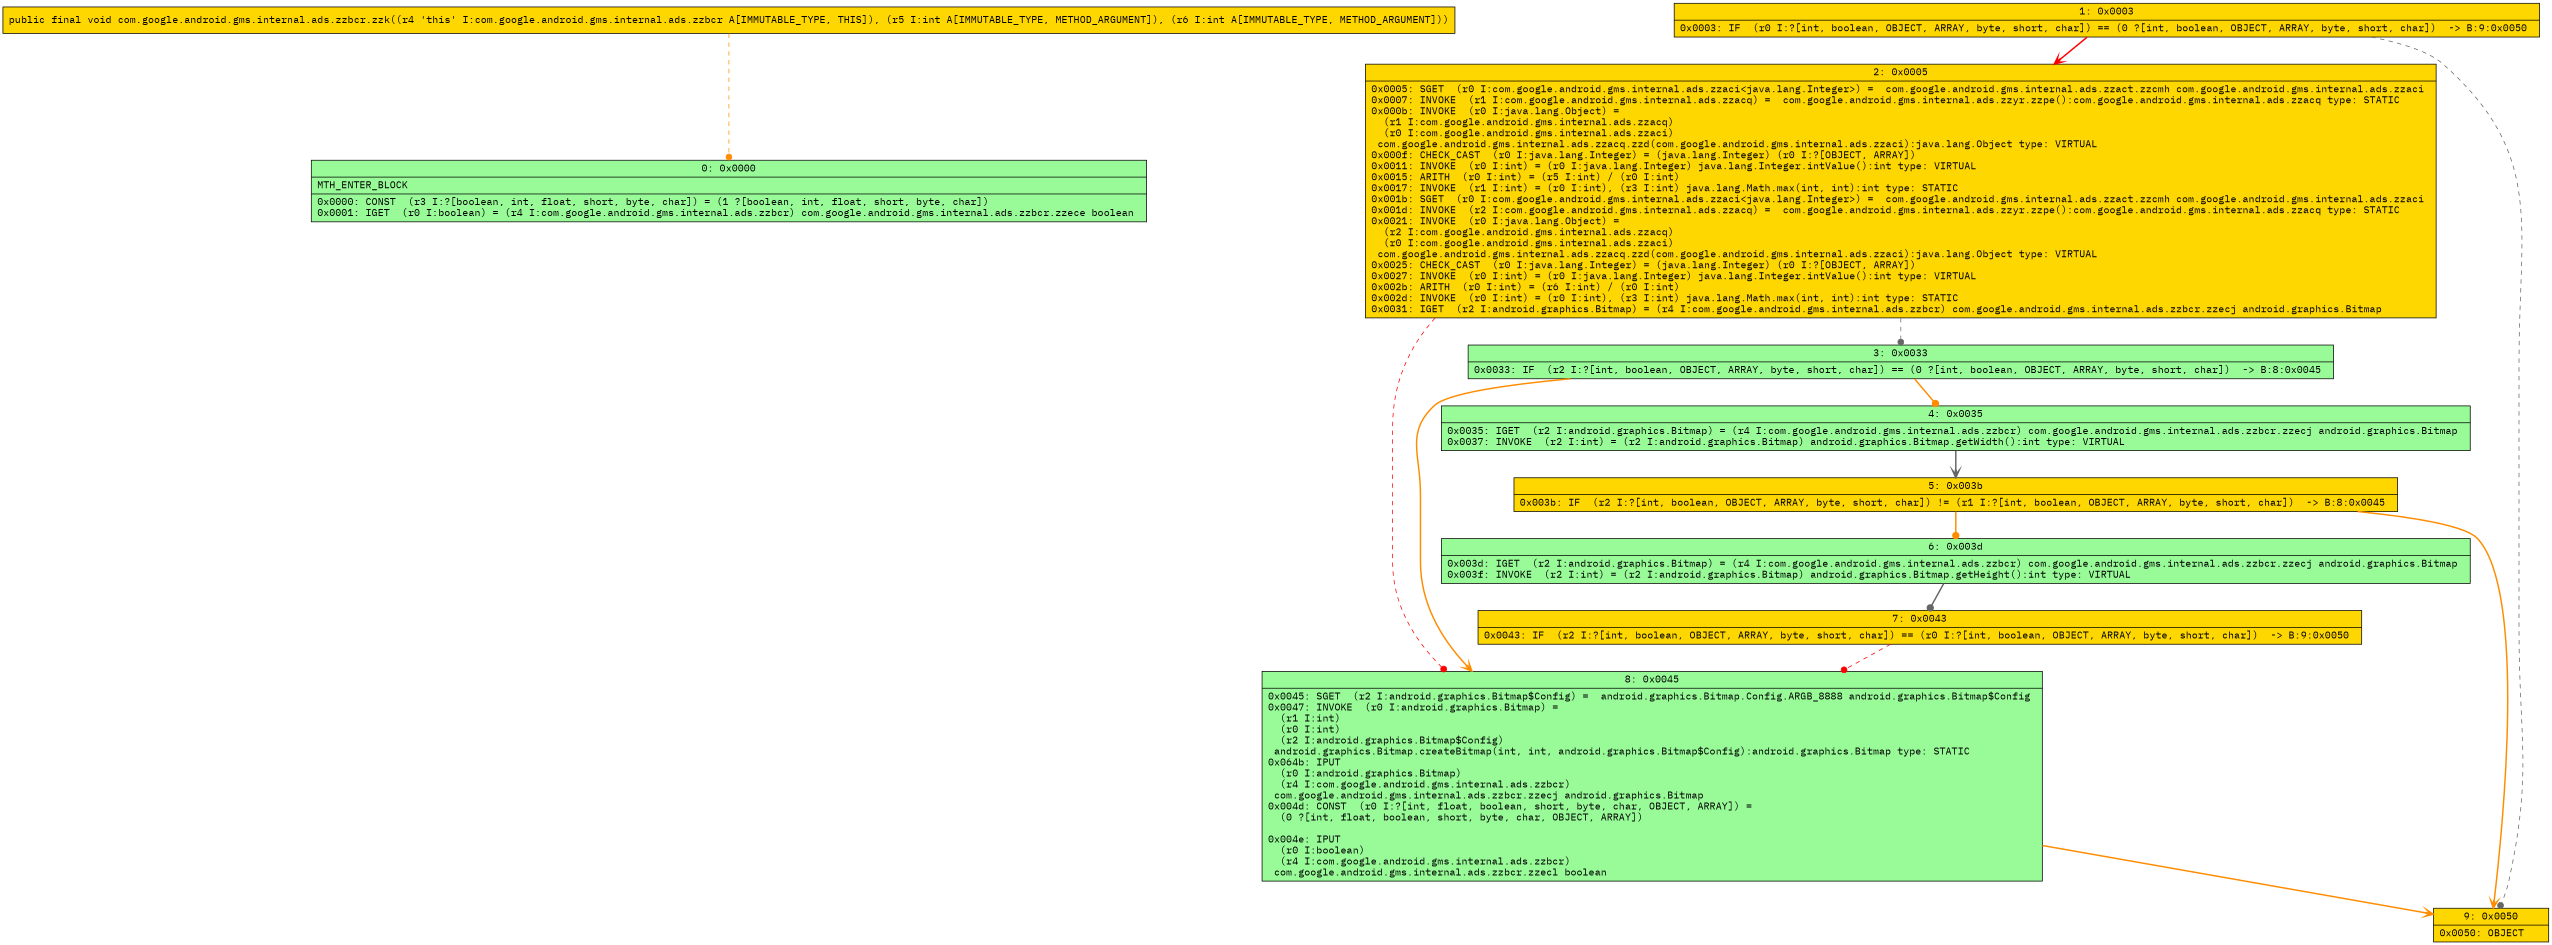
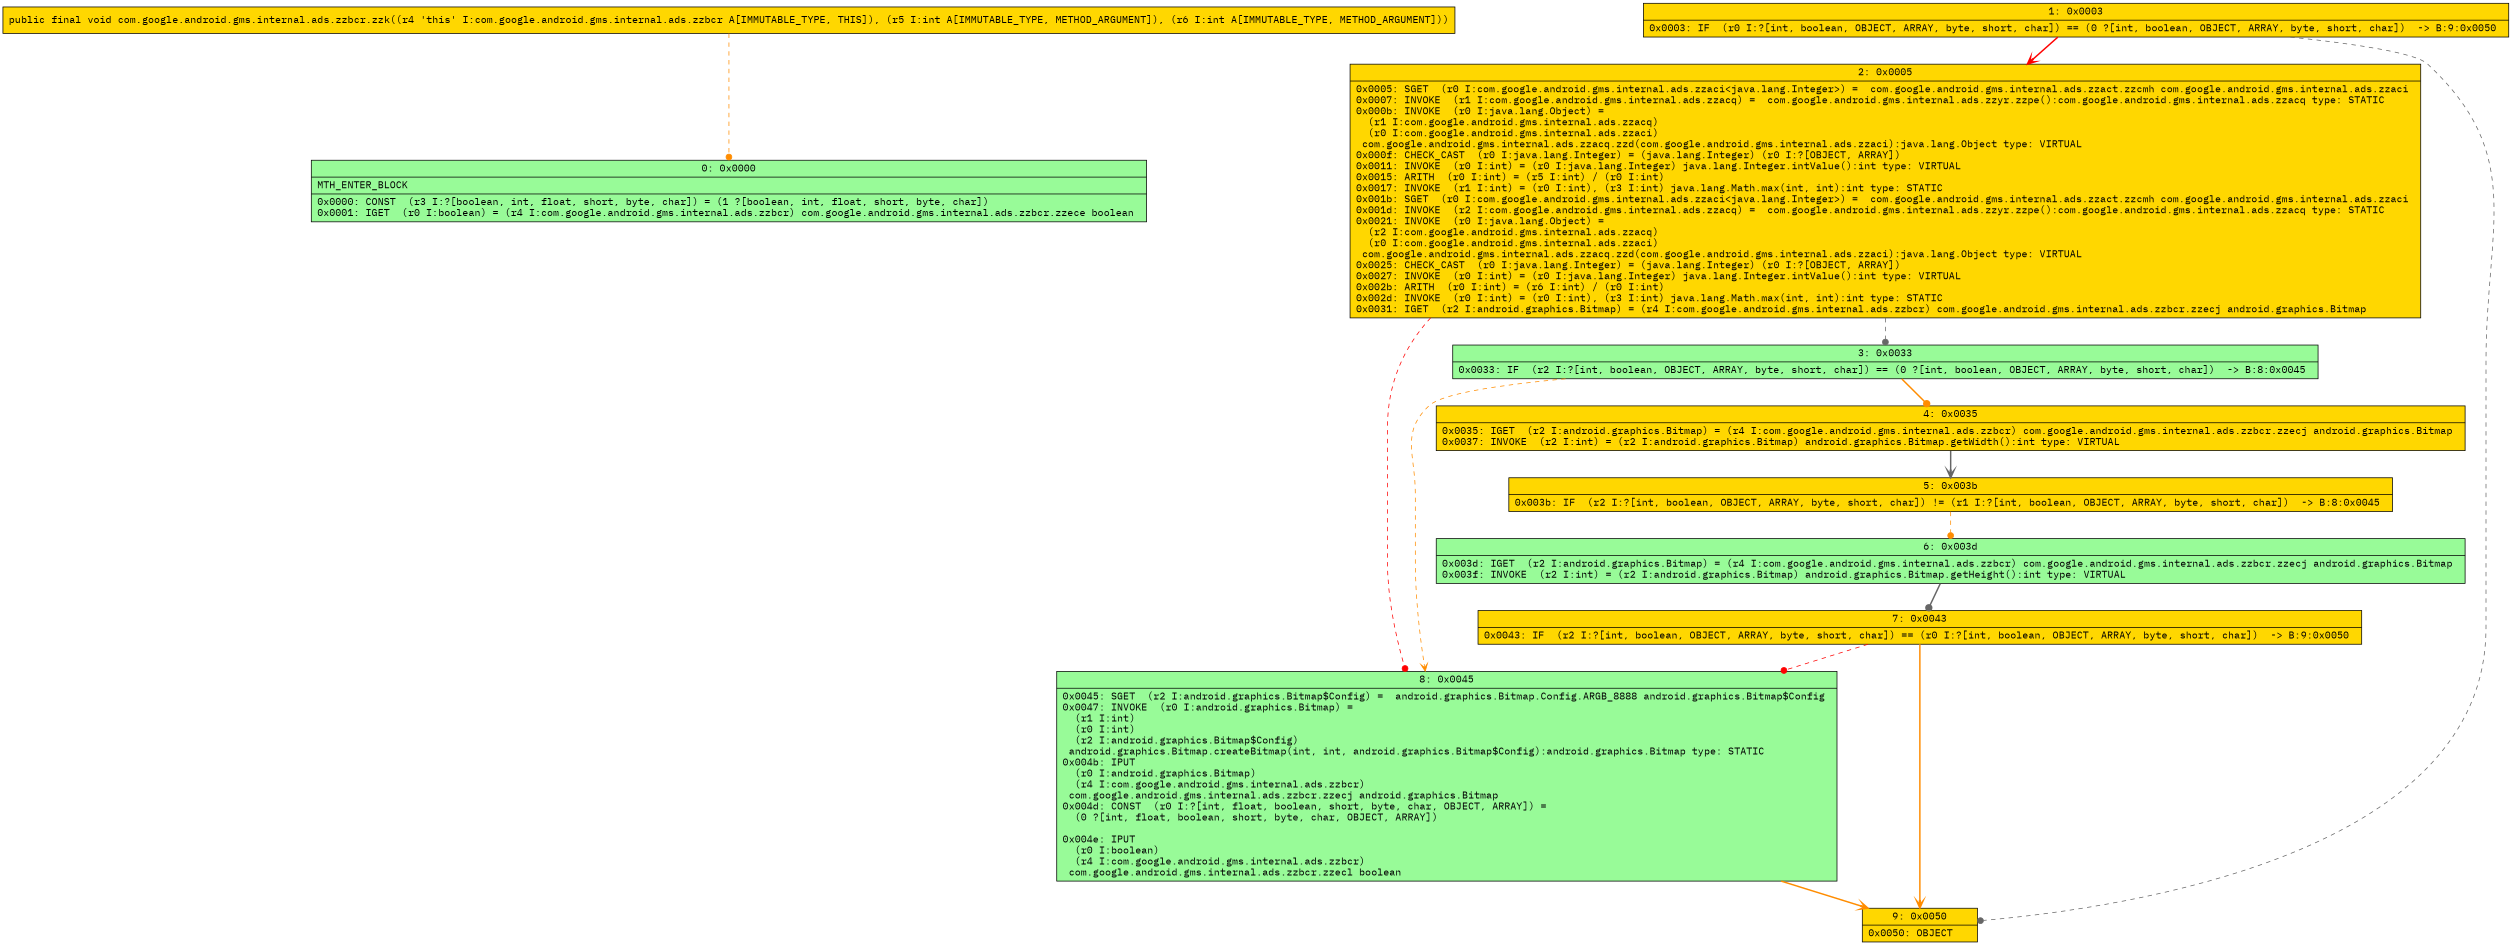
  digraph {
    fontname="IBM Plex Mono"
    node [fillcolor=gold fontname="IBM Plex Mono" shape=record style=filled]
    edge [arrowhead=dot color=darkorange fontname="IBM Plex Mono" style=bold]
    n1 [fillcolor=palegreen label="{0\:\ 0x0000|MTH_ENTER_BLOCK\l|0x0000: CONST  (r3 I:?[boolean, int, float, short, byte, char]) = (1 ?[boolean, int, float, short, byte, char]) \l0x0001: IGET  (r0 I:boolean) = (r4 I:com.google.android.gms.internal.ads.zzbcr) com.google.android.gms.internal.ads.zzbcr.zzece boolean \l}"]
    n2 [label="{1\:\ 0x0003|0x0003: IF  (r0 I:?[int, boolean, OBJECT, ARRAY, byte, short, char]) == (0 ?[int, boolean, OBJECT, ARRAY, byte, short, char])  \-\> B:9:0x0050 \l}"]
    n3 [label="{2\:\ 0x0005|0x0005: SGET  (r0 I:com.google.android.gms.internal.ads.zzaci\<java.lang.Integer\>) =  com.google.android.gms.internal.ads.zzact.zzcmh com.google.android.gms.internal.ads.zzaci \l0x0007: INVOKE  (r1 I:com.google.android.gms.internal.ads.zzacq) =  com.google.android.gms.internal.ads.zzyr.zzpe():com.google.android.gms.internal.ads.zzacq type: STATIC \l0x000b: INVOKE  (r0 I:java.lang.Object) = \l  (r1 I:com.google.android.gms.internal.ads.zzacq)\l  (r0 I:com.google.android.gms.internal.ads.zzaci)\l com.google.android.gms.internal.ads.zzacq.zzd(com.google.android.gms.internal.ads.zzaci):java.lang.Object type: VIRTUAL \l0x000f: CHECK_CAST  (r0 I:java.lang.Integer) = (java.lang.Integer) (r0 I:?[OBJECT, ARRAY]) \l0x0011: INVOKE  (r0 I:int) = (r0 I:java.lang.Integer) java.lang.Integer.intValue():int type: VIRTUAL \l0x0015: ARITH  (r0 I:int) = (r5 I:int) \/ (r0 I:int) \l0x0017: INVOKE  (r1 I:int) = (r0 I:int), (r3 I:int) java.lang.Math.max(int, int):int type: STATIC \l0x001b: SGET  (r0 I:com.google.android.gms.internal.ads.zzaci\<java.lang.Integer\>) =  com.google.android.gms.internal.ads.zzact.zzcmh com.google.android.gms.internal.ads.zzaci \l0x001d: INVOKE  (r2 I:com.google.android.gms.internal.ads.zzacq) =  com.google.android.gms.internal.ads.zzyr.zzpe():com.google.android.gms.internal.ads.zzacq type: STATIC \l0x0021: INVOKE  (r0 I:java.lang.Object) = \l  (r2 I:com.google.android.gms.internal.ads.zzacq)\l  (r0 I:com.google.android.gms.internal.ads.zzaci)\l com.google.android.gms.internal.ads.zzacq.zzd(com.google.android.gms.internal.ads.zzaci):java.lang.Object type: VIRTUAL \l0x0025: CHECK_CAST  (r0 I:java.lang.Integer) = (java.lang.Integer) (r0 I:?[OBJECT, ARRAY]) \l0x0027: INVOKE  (r0 I:int) = (r0 I:java.lang.Integer) java.lang.Integer.intValue():int type: VIRTUAL \l0x002b: ARITH  (r0 I:int) = (r6 I:int) \/ (r0 I:int) \l0x002d: INVOKE  (r0 I:int) = (r0 I:int), (r3 I:int) java.lang.Math.max(int, int):int type: STATIC \l0x0031: IGET  (r2 I:android.graphics.Bitmap) = (r4 I:com.google.android.gms.internal.ads.zzbcr) com.google.android.gms.internal.ads.zzbcr.zzecj android.graphics.Bitmap \l}"]
    n4 [label="{9\:\ 0x0050|0x0050: OBJECT   \l}"]
    n5 [fillcolor=palegreen label="{3\:\ 0x0033|0x0033: IF  (r2 I:?[int, boolean, OBJECT, ARRAY, byte, short, char]) == (0 ?[int, boolean, OBJECT, ARRAY, byte, short, char])  \-\> B:8:0x0045 \l}"]
-   n6 [fillcolor=palegreen label="{8\:\ 0x0045|0x0045: SGET  (r2 I:android.graphics.Bitmap$Config) =  android.graphics.Bitmap.Config.ARGB_8888 android.graphics.Bitmap$Config \l0x0047: INVOKE  (r0 I:android.graphics.Bitmap) = \l  (r1 I:int)\l  (r0 I:int)\l  (r2 I:android.graphics.Bitmap$Config)\l android.graphics.Bitmap.createBitmap(int, int, android.graphics.Bitmap$Config):android.graphics.Bitmap type: STATIC \l0x064b: IPUT  \l  (r0 I:android.graphics.Bitmap)\l  (r4 I:com.google.android.gms.internal.ads.zzbcr)\l com.google.android.gms.internal.ads.zzbcr.zzecj android.graphics.Bitmap \l0x004d: CONST  (r0 I:?[int, float, boolean, short, byte, char, OBJECT, ARRAY]) = \l  (0 ?[int, float, boolean, short, byte, char, OBJECT, ARRAY])\l \l0x004e: IPUT  \l  (r0 I:boolean)\l  (r4 I:com.google.android.gms.internal.ads.zzbcr)\l com.google.android.gms.internal.ads.zzbcr.zzecl boolean \l}"]
-   n7 [fillcolor=palegreen label="{4\:\ 0x0035|0x0035: IGET  (r2 I:android.graphics.Bitmap) = (r4 I:com.google.android.gms.internal.ads.zzbcr) com.google.android.gms.internal.ads.zzbcr.zzecj android.graphics.Bitmap \l0x0037: INVOKE  (r2 I:int) = (r2 I:android.graphics.Bitmap) android.graphics.Bitmap.getWidth():int type: VIRTUAL \l}"]
+   n6 [fillcolor=palegreen label="{8\:\ 0x0045|0x0045: SGET  (r2 I:android.graphics.Bitmap$Config) =  android.graphics.Bitmap.Config.ARGB_8888 android.graphics.Bitmap$Config \l0x0047: INVOKE  (r0 I:android.graphics.Bitmap) = \l  (r1 I:int)\l  (r0 I:int)\l  (r2 I:android.graphics.Bitmap$Config)\l android.graphics.Bitmap.createBitmap(int, int, android.graphics.Bitmap$Config):android.graphics.Bitmap type: STATIC \l0x004b: IPUT  \l  (r0 I:android.graphics.Bitmap)\l  (r4 I:com.google.android.gms.internal.ads.zzbcr)\l com.google.android.gms.internal.ads.zzbcr.zzecj android.graphics.Bitmap \l0x004d: CONST  (r0 I:?[int, float, boolean, short, byte, char, OBJECT, ARRAY]) = \l  (0 ?[int, float, boolean, short, byte, char, OBJECT, ARRAY])\l \l0x004e: IPUT  \l  (r0 I:boolean)\l  (r4 I:com.google.android.gms.internal.ads.zzbcr)\l com.google.android.gms.internal.ads.zzbcr.zzecl boolean \l}"]
+   n7 [label="{4\:\ 0x0035|0x0035: IGET  (r2 I:android.graphics.Bitmap) = (r4 I:com.google.android.gms.internal.ads.zzbcr) com.google.android.gms.internal.ads.zzbcr.zzecj android.graphics.Bitmap \l0x0037: INVOKE  (r2 I:int) = (r2 I:android.graphics.Bitmap) android.graphics.Bitmap.getWidth():int type: VIRTUAL \l}"]
    n8 [label="{5\:\ 0x003b|0x003b: IF  (r2 I:?[int, boolean, OBJECT, ARRAY, byte, short, char]) != (r1 I:?[int, boolean, OBJECT, ARRAY, byte, short, char])  \-\> B:8:0x0045 \l}"]
    n9 [fillcolor=palegreen label="{6\:\ 0x003d|0x003d: IGET  (r2 I:android.graphics.Bitmap) = (r4 I:com.google.android.gms.internal.ads.zzbcr) com.google.android.gms.internal.ads.zzbcr.zzecj android.graphics.Bitmap \l0x003f: INVOKE  (r2 I:int) = (r2 I:android.graphics.Bitmap) android.graphics.Bitmap.getHeight():int type: VIRTUAL \l}"]
    n10 [label="{7\:\ 0x0043|0x0043: IF  (r2 I:?[int, boolean, OBJECT, ARRAY, byte, short, char]) == (r0 I:?[int, boolean, OBJECT, ARRAY, byte, short, char])  \-\> B:9:0x0050 \l}"]
    n11 [label="{public final void com.google.android.gms.internal.ads.zzbcr.zzk((r4 'this' I:com.google.android.gms.internal.ads.zzbcr A[IMMUTABLE_TYPE, THIS]), (r5 I:int A[IMMUTABLE_TYPE, METHOD_ARGUMENT]), (r6 I:int A[IMMUTABLE_TYPE, METHOD_ARGUMENT])) }"]
    n2 -> n3 [arrowhead=vee color=red]
    n2 -> n4 [color=gray40 style=dashed]
    n3 -> n5 [color=gray40 style=dashed]
    n3 -> n6 [color=red style=dashed]
-   n5 -> n6 [arrowhead=vee]
+   n5 -> n6 [arrowhead=vee style=dashed]
    n5 -> n7
    n6 -> n4 [arrowhead=vee]
    n7 -> n8 [arrowhead=vee color=gray40]
-   n8 -> n9
+   n8 -> n9 [style=dashed]
    n9 -> n10 [color=gray40]
-   n8 -> n4 [arrowhead=vee]
+   n10 -> n4 [arrowhead=vee]
    n10 -> n6 [color=red style=dashed]
    n11 -> n1 [style=dashed]
  }
